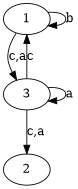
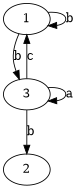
  digraph {
    d2tdocpreamble="\usetikzlibrary{automata}"
    d2tfigpreamble="\tikzstyle{every state}= [ draw=blue!50,very thick,fill=blue!20]  \tikzstyle{auto}= [fill=white]"
    fontname="DejaVu Serif"
    ranksep=0.5
    node [fontname="DejaVu Serif" style=state]
    edge [fontname="DejaVu Serif" lblstyle=auto topath="bend right"]
    n1 [label=1 style="state, initial, accepting"]
    n2 [label=3]
    n3 [label=2]
    n1 -> n1 [label=b topath="loop above"]
-   n1 -> n2 [label="c,a"]
+   n1 -> n2 [label=b]
    n2 -> n1 [label=c]
    n2 -> n2 [label=a topath="loop above"]
-   n2 -> n3 [label="c,a"]
+   n2 -> n3 [label=b]
  }
